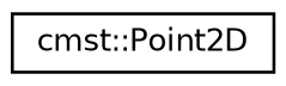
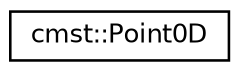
  digraph {
    rankdir=LR
-   n1 [color=black fillcolor=white fontname=Helvetica fontsize=10 height=0.2 label="cmst::Point2D" shape=record style=filled width=0.4]
+   n1 [color=black fillcolor=white fontname=Helvetica fontsize=10 height=0.2 label="cmst::Point0D" shape=record style=filled width=0.4]
  }
